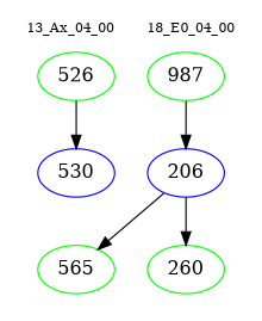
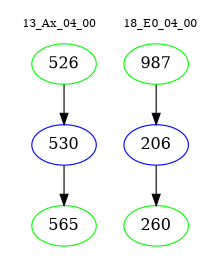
  digraph {
    node [color=green]
    edge [color=black]
    n1 [label=526]
    n2 [color=blue label=530]
    n3 [label=565]
    n4 [label=987]
    n5 [color=blue label=206]
    n6 [label=260]
    subgraph cluster_1 {
      color=white
      fontsize=10
      label="13_Ax_04_00"
      n1
      n2
      n3
    }
    subgraph cluster_2 {
      color=white
      fontsize=10
      label="18_E0_04_00"
      n4
      n5
      n6
    }
    n1 -> n2
-   n5 -> n3
+   n2 -> n3
    n4 -> n5
    n5 -> n6
  }
